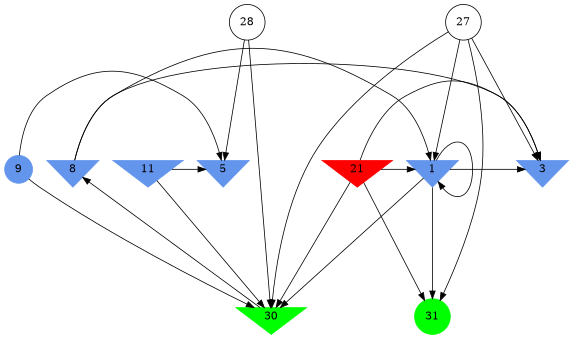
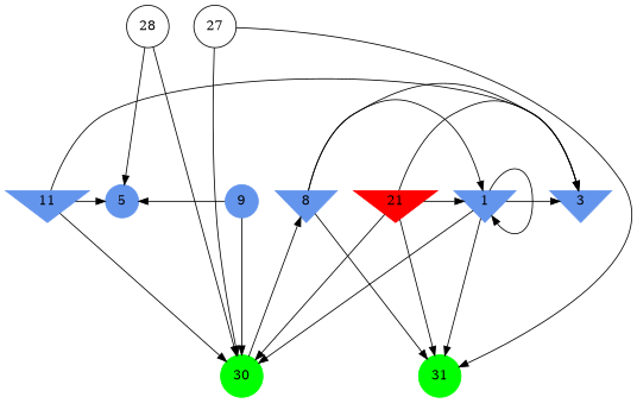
  digraph {
    ranksep=2.0
    node [color=cornflowerblue shape=invtriangle style=filled]
    1
    n2 [label=3]
-   5
+   5 [shape=circle]
    8
    9 [shape=circle]
    11
    21 [color=red]
    27 [color=black shape=circle style=""]
    28 [color=black shape=circle style=""]
-   30 [color=green]
+   30 [color=green shape=circle]
    31 [color=green shape=circle]
    subgraph sub_1 {
      rank=same
      1
      n2
      5
      8
      9
      11
      21
    }
    subgraph sub_2 {
      rank=same
      27
      28
    }
    subgraph sub_3 {
      rank=same
      30
      31
    }
    1 -> 1
    1 -> n2
    1 -> 30
    1 -> 31
    8 -> 1
    8 -> n2
+   8 -> 31
    9 -> 5
    9 -> 30
    11 -> 5
    11 -> 30
    21 -> 1
    21 -> n2
    21 -> 30
    21 -> 31
-   27 -> 1
-   27 -> n2
+   11 -> n2
    27 -> 30
    27 -> 31
    28 -> 5
    28 -> 30
    30 -> 8
  }
